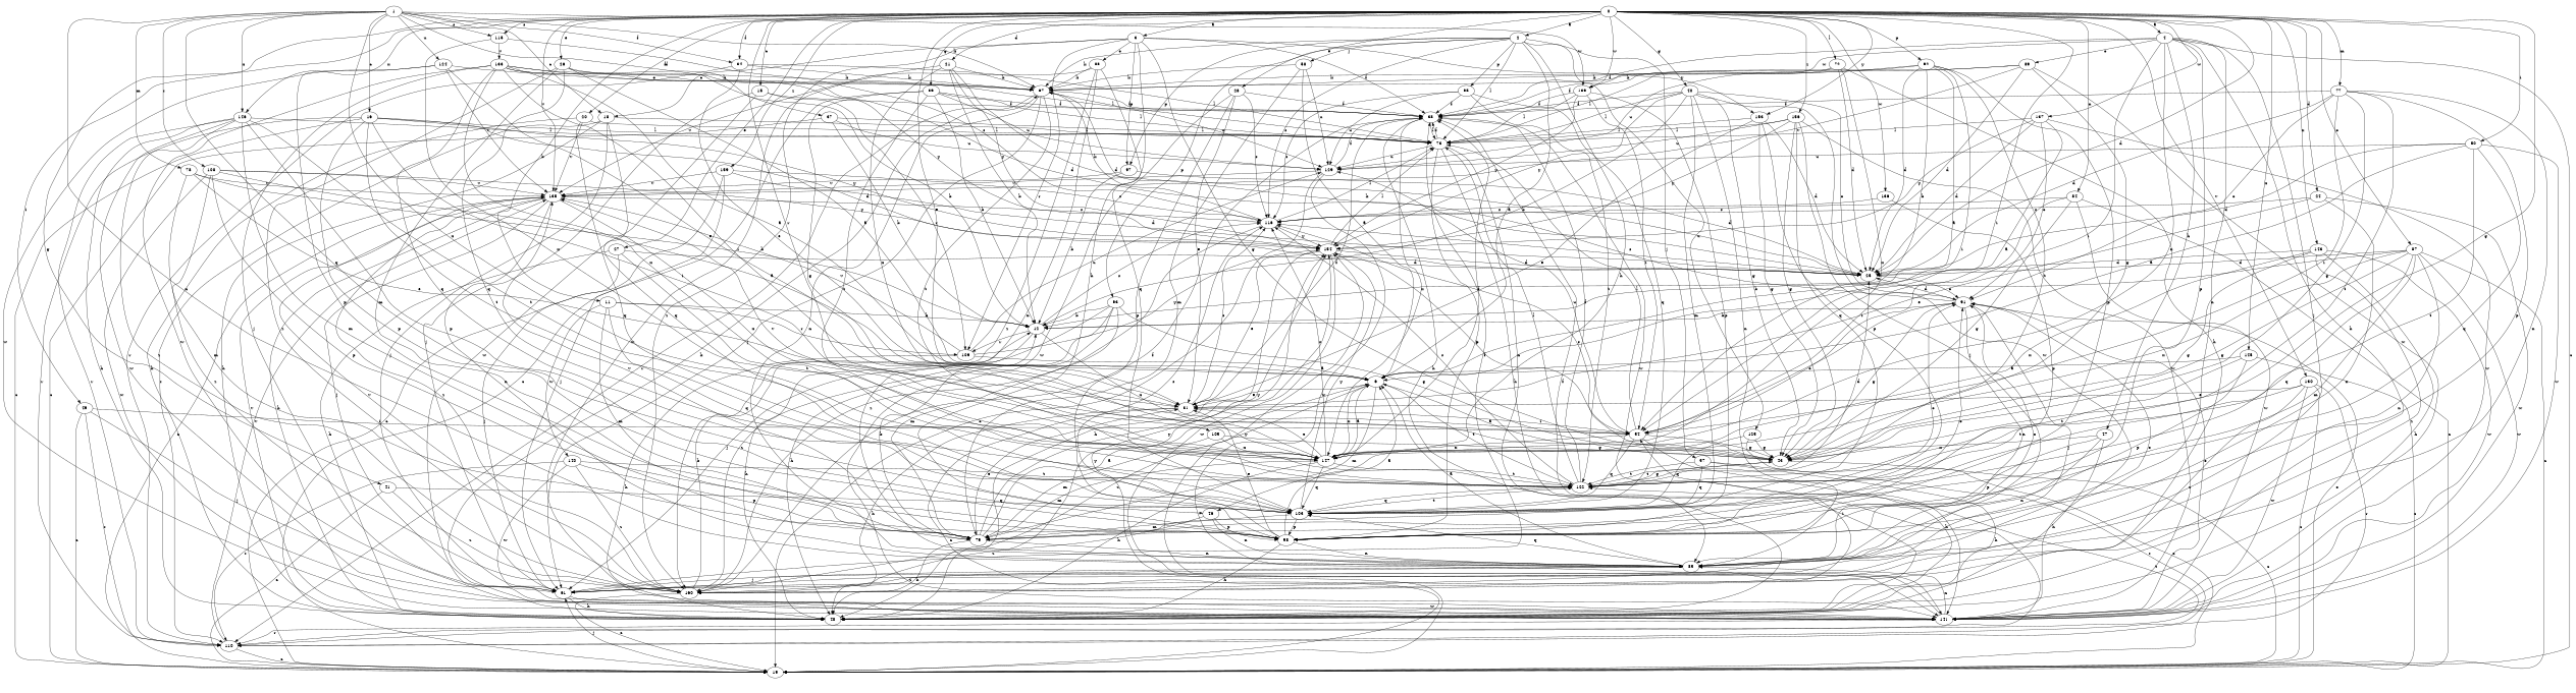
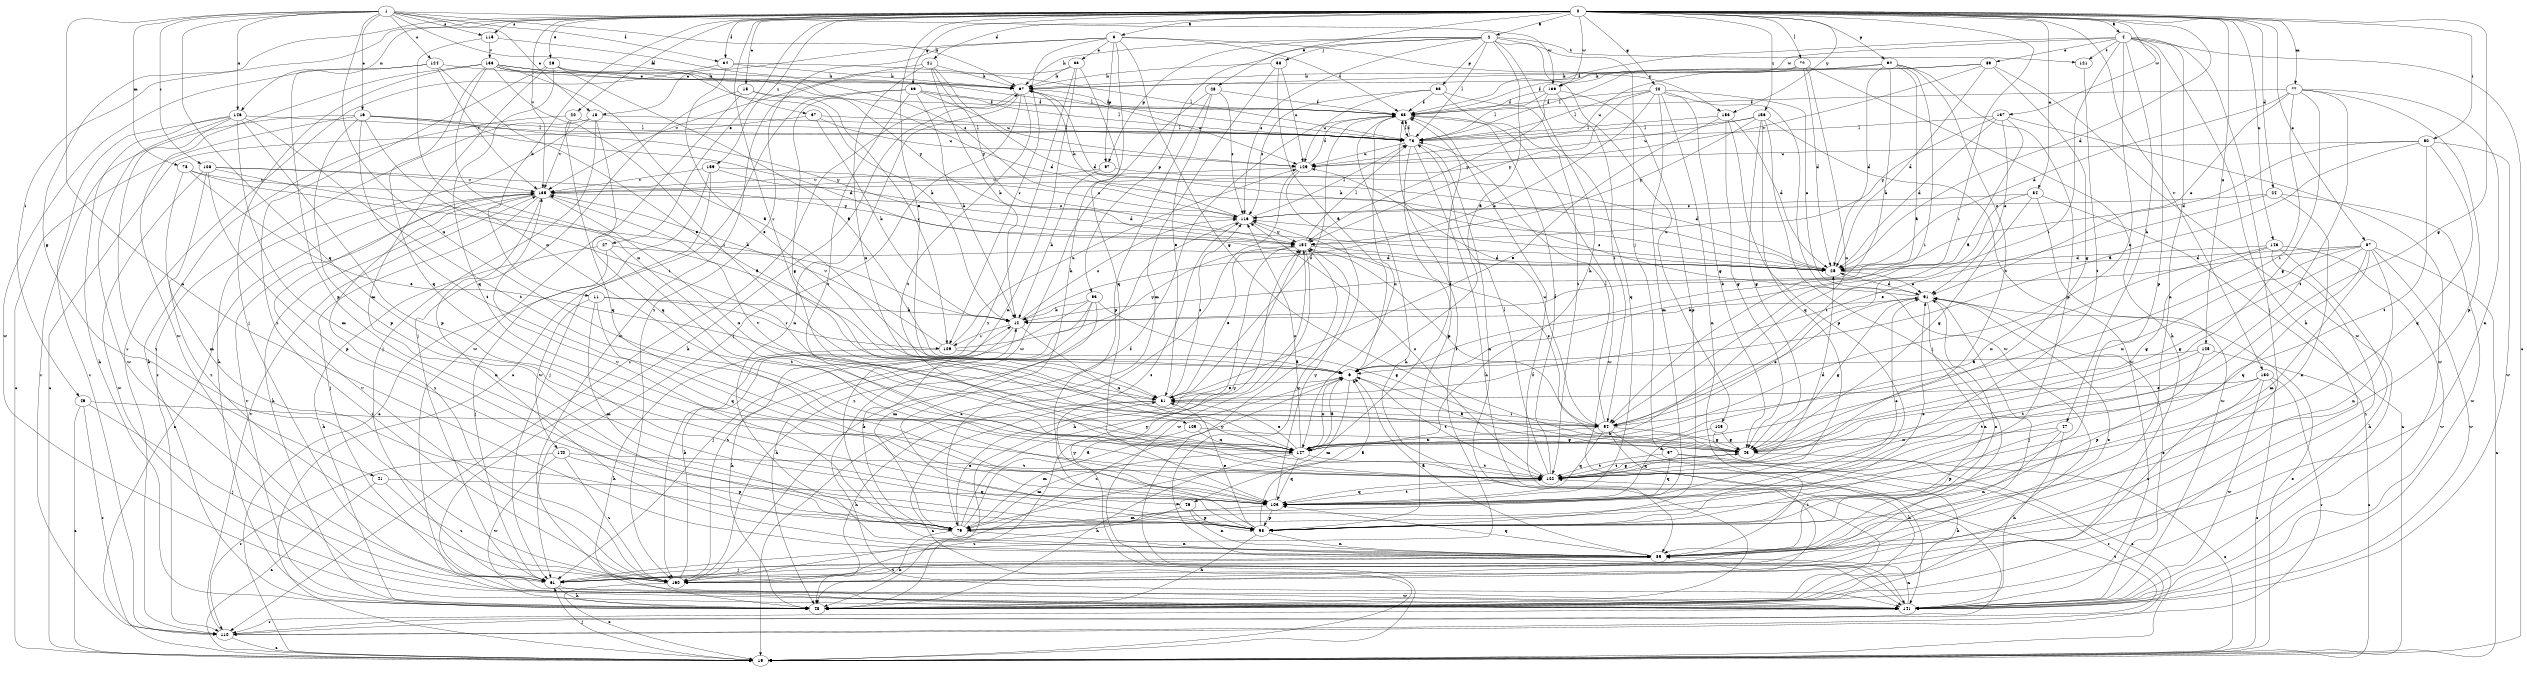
  strict digraph {
    0
    2
    3
    4
    11
    15
    20
    21
    24
    25
    26
    27
    28
    31
    34
    39
    40
    41
    43
    49
    50
    54
    72
    77
    84
    87
    92
    105
    115
    130
    135
-   136
    137
    139
    143
    145
    146
    153
    156
    159
    67
    6
    46
    57
    58
    73
    93
    95
    97
    116
+   121
    125
    18
    38
    88
    109
    160
    85
    147
    19
    47
    48
    61
    89
    98
    103
    79
    12
    140
    141
    154
    91
    122
    110
    129
    133
    1
    16
    37
    78
    108
    124
    0 -> 2 [label=a]
    0 -> 3 [label=a]
    0 -> 4 [label=a]
    0 -> 11 [label=b]
    0 -> 15 [label=c]
    0 -> 20 [label=d]
    0 -> 21 [label=d]
    0 -> 24 [label=d]
    0 -> 25 [label=d]
    0 -> 26 [label=e]
    0 -> 27 [label=e]
    0 -> 28 [label=e]
    0 -> 31 [label=e]
    0 -> 34 [label=f]
    0 -> 39 [label=g]
    0 -> 40 [label=g]
    0 -> 41 [label=g]
    0 -> 43 [label=g]
    0 -> 49 [label=i]
    0 -> 50 [label=i]
    0 -> 54 [label=i]
    0 -> 72 [label=l]
    0 -> 77 [label=m]
    0 -> 84 [label=n]
    0 -> 87 [label=o]
    0 -> 92 [label=p]
    0 -> 105 [label=r]
    0 -> 115 [label=s]
    0 -> 130 [label=v]
    0 -> 135 [label=v]
-   0 -> 136 [label=w]
    0 -> 137 [label=w]
    0 -> 139 [label=w]
    0 -> 143 [label=x]
    0 -> 145 [label=x]
    0 -> 146 [label=x]
    0 -> 153 [label=y]
    0 -> 156 [label=z]
    0 -> 159 [label=z]
    2 -> 67 [label=k]
    2 -> 6 [label=a]
    2 -> 46 [label=h]
    2 -> 57 [label=j]
    2 -> 58 [label=j]
    2 -> 73 [label=l]
    2 -> 93 [label=p]
    2 -> 95 [label=p]
    2 -> 97 [label=p]
    2 -> 116 [label=s]
+   2 -> 121 [label=t]
    2 -> 125 [label=u]
    3 -> 43 [label=g]
    3 -> 153 [label=y]
    3 -> 46 [label=h]
    3 -> 97 [label=p]
    3 -> 18 [label=c]
    3 -> 38 [label=f]
    3 -> 88 [label=o]
    3 -> 109 [label=r]
    3 -> 160 [label=z]
    4 -> 54 [label=i]
    4 -> 139 [label=w]
+   4 -> 121 [label=t]
    4 -> 38 [label=f]
    4 -> 85 [label=n]
    4 -> 147 [label=x]
    4 -> 19 [label=c]
    4 -> 47 [label=h]
    4 -> 48 [label=h]
    4 -> 61 [label=j]
    4 -> 89 [label=o]
    4 -> 98 [label=p]
    11 -> 109 [label=r]
    11 -> 103 [label=q]
    11 -> 79 [label=m]
    11 -> 12 [label=b]
    11 -> 140 [label=w]
    15 -> 38 [label=f]
    15 -> 109 [label=r]
    15 -> 61 [label=j]
    15 -> 141 [label=w]
    20 -> 135 [label=v]
    20 -> 73 [label=l]
    20 -> 48 [label=h]
    20 -> 103 [label=q]
    21 -> 25 [label=d]
    21 -> 67 [label=k]
    21 -> 147 [label=x]
    21 -> 12 [label=b]
    21 -> 141 [label=w]
    21 -> 154 [label=y]
    24 -> 31 [label=e]
    24 -> 116 [label=s]
    24 -> 85 [label=n]
    24 -> 141 [label=w]
    25 -> 116 [label=s]
    25 -> 91 [label=o]
    26 -> 67 [label=k]
    26 -> 6 [label=a]
    26 -> 160 [label=z]
    26 -> 103 [label=q]
    26 -> 79 [label=m]
    26 -> 12 [label=b]
    27 -> 25 [label=d]
    27 -> 48 [label=h]
    27 -> 61 [label=j]
    27 -> 122 [label=t]
    28 -> 31 [label=e]
    28 -> 116 [label=s]
    28 -> 38 [label=f]
    28 -> 98 [label=p]
    28 -> 141 [label=w]
    31 -> 54 [label=i]
    31 -> 116 [label=s]
    31 -> 38 [label=f]
    31 -> 19 [label=c]
    31 -> 48 [label=h]
    34 -> 31 [label=e]
    34 -> 67 [label=k]
    34 -> 73 [label=l]
    34 -> 110 [label=r]
    39 -> 43 [label=g]
    39 -> 73 [label=l]
    39 -> 38 [label=f]
    39 -> 19 [label=c]
    39 -> 12 [label=b]
    39 -> 122 [label=t]
    39 -> 129 [label=u]
    40 -> 43 [label=g]
    40 -> 73 [label=l]
    40 -> 38 [label=f]
    40 -> 85 [label=n]
    40 -> 79 [label=m]
    40 -> 12 [label=b]
    40 -> 141 [label=w]
    40 -> 154 [label=y]
    40 -> 91 [label=o]
    41 -> 160 [label=z]
    41 -> 19 [label=c]
    41 -> 103 [label=q]
    43 -> 6 [label=a]
    43 -> 116 [label=s]
    43 -> 19 [label=c]
    43 -> 122 [label=t]
    49 -> 54 [label=i]
    49 -> 19 [label=c]
    49 -> 61 [label=j]
    49 -> 110 [label=r]
    50 -> 25 [label=d]
    50 -> 6 [label=a]
    50 -> 103 [label=q]
    50 -> 141 [label=w]
    50 -> 122 [label=t]
    50 -> 129 [label=u]
    54 -> 43 [label=g]
    54 -> 73 [label=l]
    54 -> 147 [label=x]
    54 -> 48 [label=h]
    54 -> 103 [label=q]
    54 -> 91 [label=o]
    54 -> 129 [label=u]
    72 -> 25 [label=d]
    72 -> 67 [label=k]
    72 -> 73 [label=l]
    72 -> 147 [label=x]
    72 -> 48 [label=h]
    77 -> 25 [label=d]
    77 -> 43 [label=g]
    77 -> 54 [label=i]
    77 -> 38 [label=f]
    77 -> 85 [label=n]
    77 -> 98 [label=p]
    77 -> 91 [label=o]
    77 -> 122 [label=t]
    84 -> 43 [label=g]
    84 -> 54 [label=i]
    84 -> 116 [label=s]
    84 -> 19 [label=c]
    84 -> 141 [label=w]
    87 -> 25 [label=d]
    87 -> 43 [label=g]
    87 -> 85 [label=n]
    87 -> 147 [label=x]
    87 -> 19 [label=c]
    87 -> 103 [label=q]
    87 -> 79 [label=m]
    87 -> 12 [label=b]
    87 -> 141 [label=w]
    92 -> 25 [label=d]
    92 -> 54 [label=i]
    92 -> 67 [label=k]
    92 -> 6 [label=a]
    92 -> 98 [label=p]
    92 -> 12 [label=b]
    92 -> 122 [label=t]
    92 -> 129 [label=u]
    105 -> 43 [label=g]
    105 -> 147 [label=x]
    105 -> 79 [label=m]
    115 -> 116 [label=s]
    115 -> 147 [label=x]
    115 -> 133 [label=v]
    130 -> 31 [label=e]
    130 -> 160 [label=z]
    130 -> 19 [label=c]
    130 -> 141 [label=w]
    130 -> 122 [label=t]
    130 -> 110 [label=r]
    135 -> 116 [label=s]
    135 -> 160 [label=z]
    135 -> 85 [label=n]
    135 -> 147 [label=x]
    135 -> 19 [label=c]
    135 -> 48 [label=h]
    135 -> 61 [label=j]
-   136 -> 116 [label=s]
-   136 -> 98 [label=p]
    137 -> 25 [label=d]
    137 -> 6 [label=a]
    137 -> 73 [label=l]
    137 -> 141 [label=w]
    137 -> 154 [label=y]
    137 -> 91 [label=o]
    139 -> 54 [label=i]
    139 -> 73 [label=l]
    139 -> 38 [label=f]
    139 -> 98 [label=p]
    139 -> 154 [label=y]
    143 -> 25 [label=d]
    143 -> 43 [label=g]
    143 -> 160 [label=z]
    143 -> 147 [label=x]
    143 -> 48 [label=h]
    143 -> 141 [label=w]
    145 -> 6 [label=a]
    145 -> 19 [label=c]
    145 -> 98 [label=p]
    145 -> 122 [label=t]
    146 -> 73 [label=l]
    146 -> 160 [label=z]
    146 -> 48 [label=h]
    146 -> 98 [label=p]
    146 -> 79 [label=m]
    146 -> 141 [label=w]
    146 -> 122 [label=t]
    146 -> 110 [label=r]
    153 -> 25 [label=d]
    153 -> 31 [label=e]
    153 -> 43 [label=g]
    153 -> 73 [label=l]
    153 -> 98 [label=p]
    156 -> 43 [label=g]
    156 -> 73 [label=l]
    156 -> 61 [label=j]
    156 -> 103 [label=q]
    156 -> 141 [label=w]
    156 -> 154 [label=y]
    156 -> 129 [label=u]
    159 -> 25 [label=d]
    159 -> 135 [label=v]
    159 -> 116 [label=s]
    159 -> 19 [label=c]
    159 -> 61 [label=j]
    67 -> 38 [label=f]
    67 -> 85 [label=n]
    67 -> 61 [label=j]
    67 -> 122 [label=t]
    67 -> 110 [label=r]
    67 -> 129 [label=u]
    6 -> 31 [label=e]
    6 -> 160 [label=z]
    6 -> 147 [label=x]
    6 -> 79 [label=m]
    6 -> 122 [label=t]
    46 -> 160 [label=z]
    46 -> 85 [label=n]
    46 -> 98 [label=p]
    57 -> 48 [label=h]
    57 -> 103 [label=q]
    57 -> 122 [label=t]
    57 -> 110 [label=r]
    58 -> 67 [label=k]
    58 -> 6 [label=a]
    58 -> 79 [label=m]
    58 -> 129 [label=u]
    73 -> 38 [label=f]
    73 -> 85 [label=n]
    73 -> 48 [label=h]
    73 -> 98 [label=p]
    73 -> 129 [label=u]
    93 -> 43 [label=g]
    93 -> 160 [label=z]
    93 -> 48 [label=h]
    93 -> 61 [label=j]
    93 -> 79 [label=m]
    93 -> 12 [label=b]
    95 -> 116 [label=s]
    95 -> 38 [label=f]
    95 -> 103 [label=q]
    95 -> 122 [label=t]
    95 -> 129 [label=u]
    97 -> 25 [label=d]
    97 -> 135 [label=v]
    97 -> 12 [label=b]
    116 -> 67 [label=k]
    116 -> 73 [label=l]
    116 -> 160 [label=z]
    116 -> 154 [label=y]
+   121 -> 122 [label=t]
    125 -> 43 [label=g]
    125 -> 19 [label=c]
    125 -> 103 [label=q]
    18 -> 73 [label=l]
    18 -> 48 [label=h]
    18 -> 61 [label=j]
    18 -> 103 [label=q]
    18 -> 110 [label=r]
    38 -> 73 [label=l]
    38 -> 147 [label=x]
    38 -> 48 [label=h]
    38 -> 141 [label=w]
    88 -> 135 [label=v]
    88 -> 67 [label=k]
    88 -> 160 [label=z]
    88 -> 85 [label=n]
    88 -> 103 [label=q]
    109 -> 135 [label=v]
    109 -> 6 [label=a]
    109 -> 48 [label=h]
    109 -> 154 [label=y]
    109 -> 129 [label=u]
    160 -> 54 [label=i]
    160 -> 135 [label=v]
    160 -> 38 [label=f]
    160 -> 19 [label=c]
    160 -> 12 [label=b]
    85 -> 6 [label=a]
    85 -> 160 [label=z]
    85 -> 61 [label=j]
    85 -> 103 [label=q]
    85 -> 91 [label=o]
    147 -> 31 [label=e]
    147 -> 135 [label=v]
    147 -> 6 [label=a]
    147 -> 116 [label=s]
    147 -> 38 [label=f]
    147 -> 48 [label=h]
    147 -> 103 [label=q]
    147 -> 79 [label=m]
    147 -> 122 [label=t]
    19 -> 61 [label=j]
    19 -> 154 [label=y]
    19 -> 91 [label=o]
    47 -> 85 [label=n]
    47 -> 147 [label=x]
    47 -> 48 [label=h]
    47 -> 98 [label=p]
    48 -> 135 [label=v]
    48 -> 67 [label=k]
    48 -> 154 [label=y]
    61 -> 38 [label=f]
    61 -> 48 [label=h]
    61 -> 141 [label=w]
    61 -> 91 [label=o]
    89 -> 25 [label=d]
    89 -> 43 [label=g]
    89 -> 135 [label=v]
    89 -> 67 [label=k]
    89 -> 38 [label=f]
    89 -> 141 [label=w]
    98 -> 31 [label=e]
    98 -> 6 [label=a]
    98 -> 116 [label=s]
    98 -> 85 [label=n]
    98 -> 48 [label=h]
    103 -> 98 [label=p]
    103 -> 79 [label=m]
    103 -> 154 [label=y]
    103 -> 91 [label=o]
    103 -> 122 [label=t]
    79 -> 31 [label=e]
    79 -> 135 [label=v]
    79 -> 6 [label=a]
    79 -> 85 [label=n]
    79 -> 48 [label=h]
    79 -> 12 [label=b]
    79 -> 154 [label=y]
    79 -> 91 [label=o]
    12 -> 116 [label=s]
    12 -> 109 [label=r]
    12 -> 147 [label=x]
    12 -> 48 [label=h]
    140 -> 160 [label=z]
    140 -> 98 [label=p]
    140 -> 141 [label=w]
    140 -> 122 [label=t]
    140 -> 110 [label=r]
    141 -> 85 [label=n]
    141 -> 154 [label=y]
    141 -> 91 [label=o]
    141 -> 110 [label=r]
    154 -> 25 [label=d]
    154 -> 31 [label=e]
    154 -> 54 [label=i]
    154 -> 73 [label=l]
    154 -> 48 [label=h]
    154 -> 141 [label=w]
    91 -> 25 [label=d]
    91 -> 43 [label=g]
    91 -> 67 [label=k]
    91 -> 85 [label=n]
    91 -> 61 [label=j]
    91 -> 12 [label=b]
    122 -> 25 [label=d]
    122 -> 43 [label=g]
    122 -> 73 [label=l]
    122 -> 116 [label=s]
    122 -> 38 [label=f]
    122 -> 103 [label=q]
    110 -> 135 [label=v]
    110 -> 38 [label=f]
    110 -> 19 [label=c]
    110 -> 122 [label=t]
    129 -> 135 [label=v]
    129 -> 38 [label=f]
    129 -> 19 [label=c]
    129 -> 141 [label=w]
    133 -> 25 [label=d]
    133 -> 54 [label=i]
    133 -> 67 [label=k]
    133 -> 6 [label=a]
    133 -> 73 [label=l]
    133 -> 147 [label=x]
    133 -> 61 [label=j]
    133 -> 103 [label=q]
    133 -> 141 [label=w]
    133 -> 154 [label=y]
    1 -> 34 [label=f]
    1 -> 115 [label=s]
    1 -> 139 [label=w]
    1 -> 146 [label=x]
    1 -> 67 [label=k]
    1 -> 18 [label=c]
    1 -> 85 [label=n]
    1 -> 147 [label=x]
    1 -> 103 [label=q]
    1 -> 16 [label=c]
    1 -> 37 [label=f]
    1 -> 78 [label=m]
    1 -> 108 [label=r]
    1 -> 124 [label=u]
    16 -> 25 [label=d]
    16 -> 54 [label=i]
    16 -> 73 [label=l]
    16 -> 19 [label=c]
    16 -> 98 [label=p]
    16 -> 154 [label=y]
    16 -> 122 [label=t]
    16 -> 110 [label=r]
    37 -> 73 [label=l]
    37 -> 19 [label=c]
    37 -> 12 [label=b]
    37 -> 129 [label=u]
    78 -> 31 [label=e]
    78 -> 135 [label=v]
    78 -> 79 [label=m]
    78 -> 12 [label=b]
    108 -> 135 [label=v]
    108 -> 6 [label=a]
    108 -> 160 [label=z]
    108 -> 98 [label=p]
    108 -> 141 [label=w]
    108 -> 154 [label=y]
    124 -> 31 [label=e]
    124 -> 135 [label=v]
    124 -> 67 [label=o]
    124 -> 98 [label=p]
    124 -> 141 [label=w]
  }
